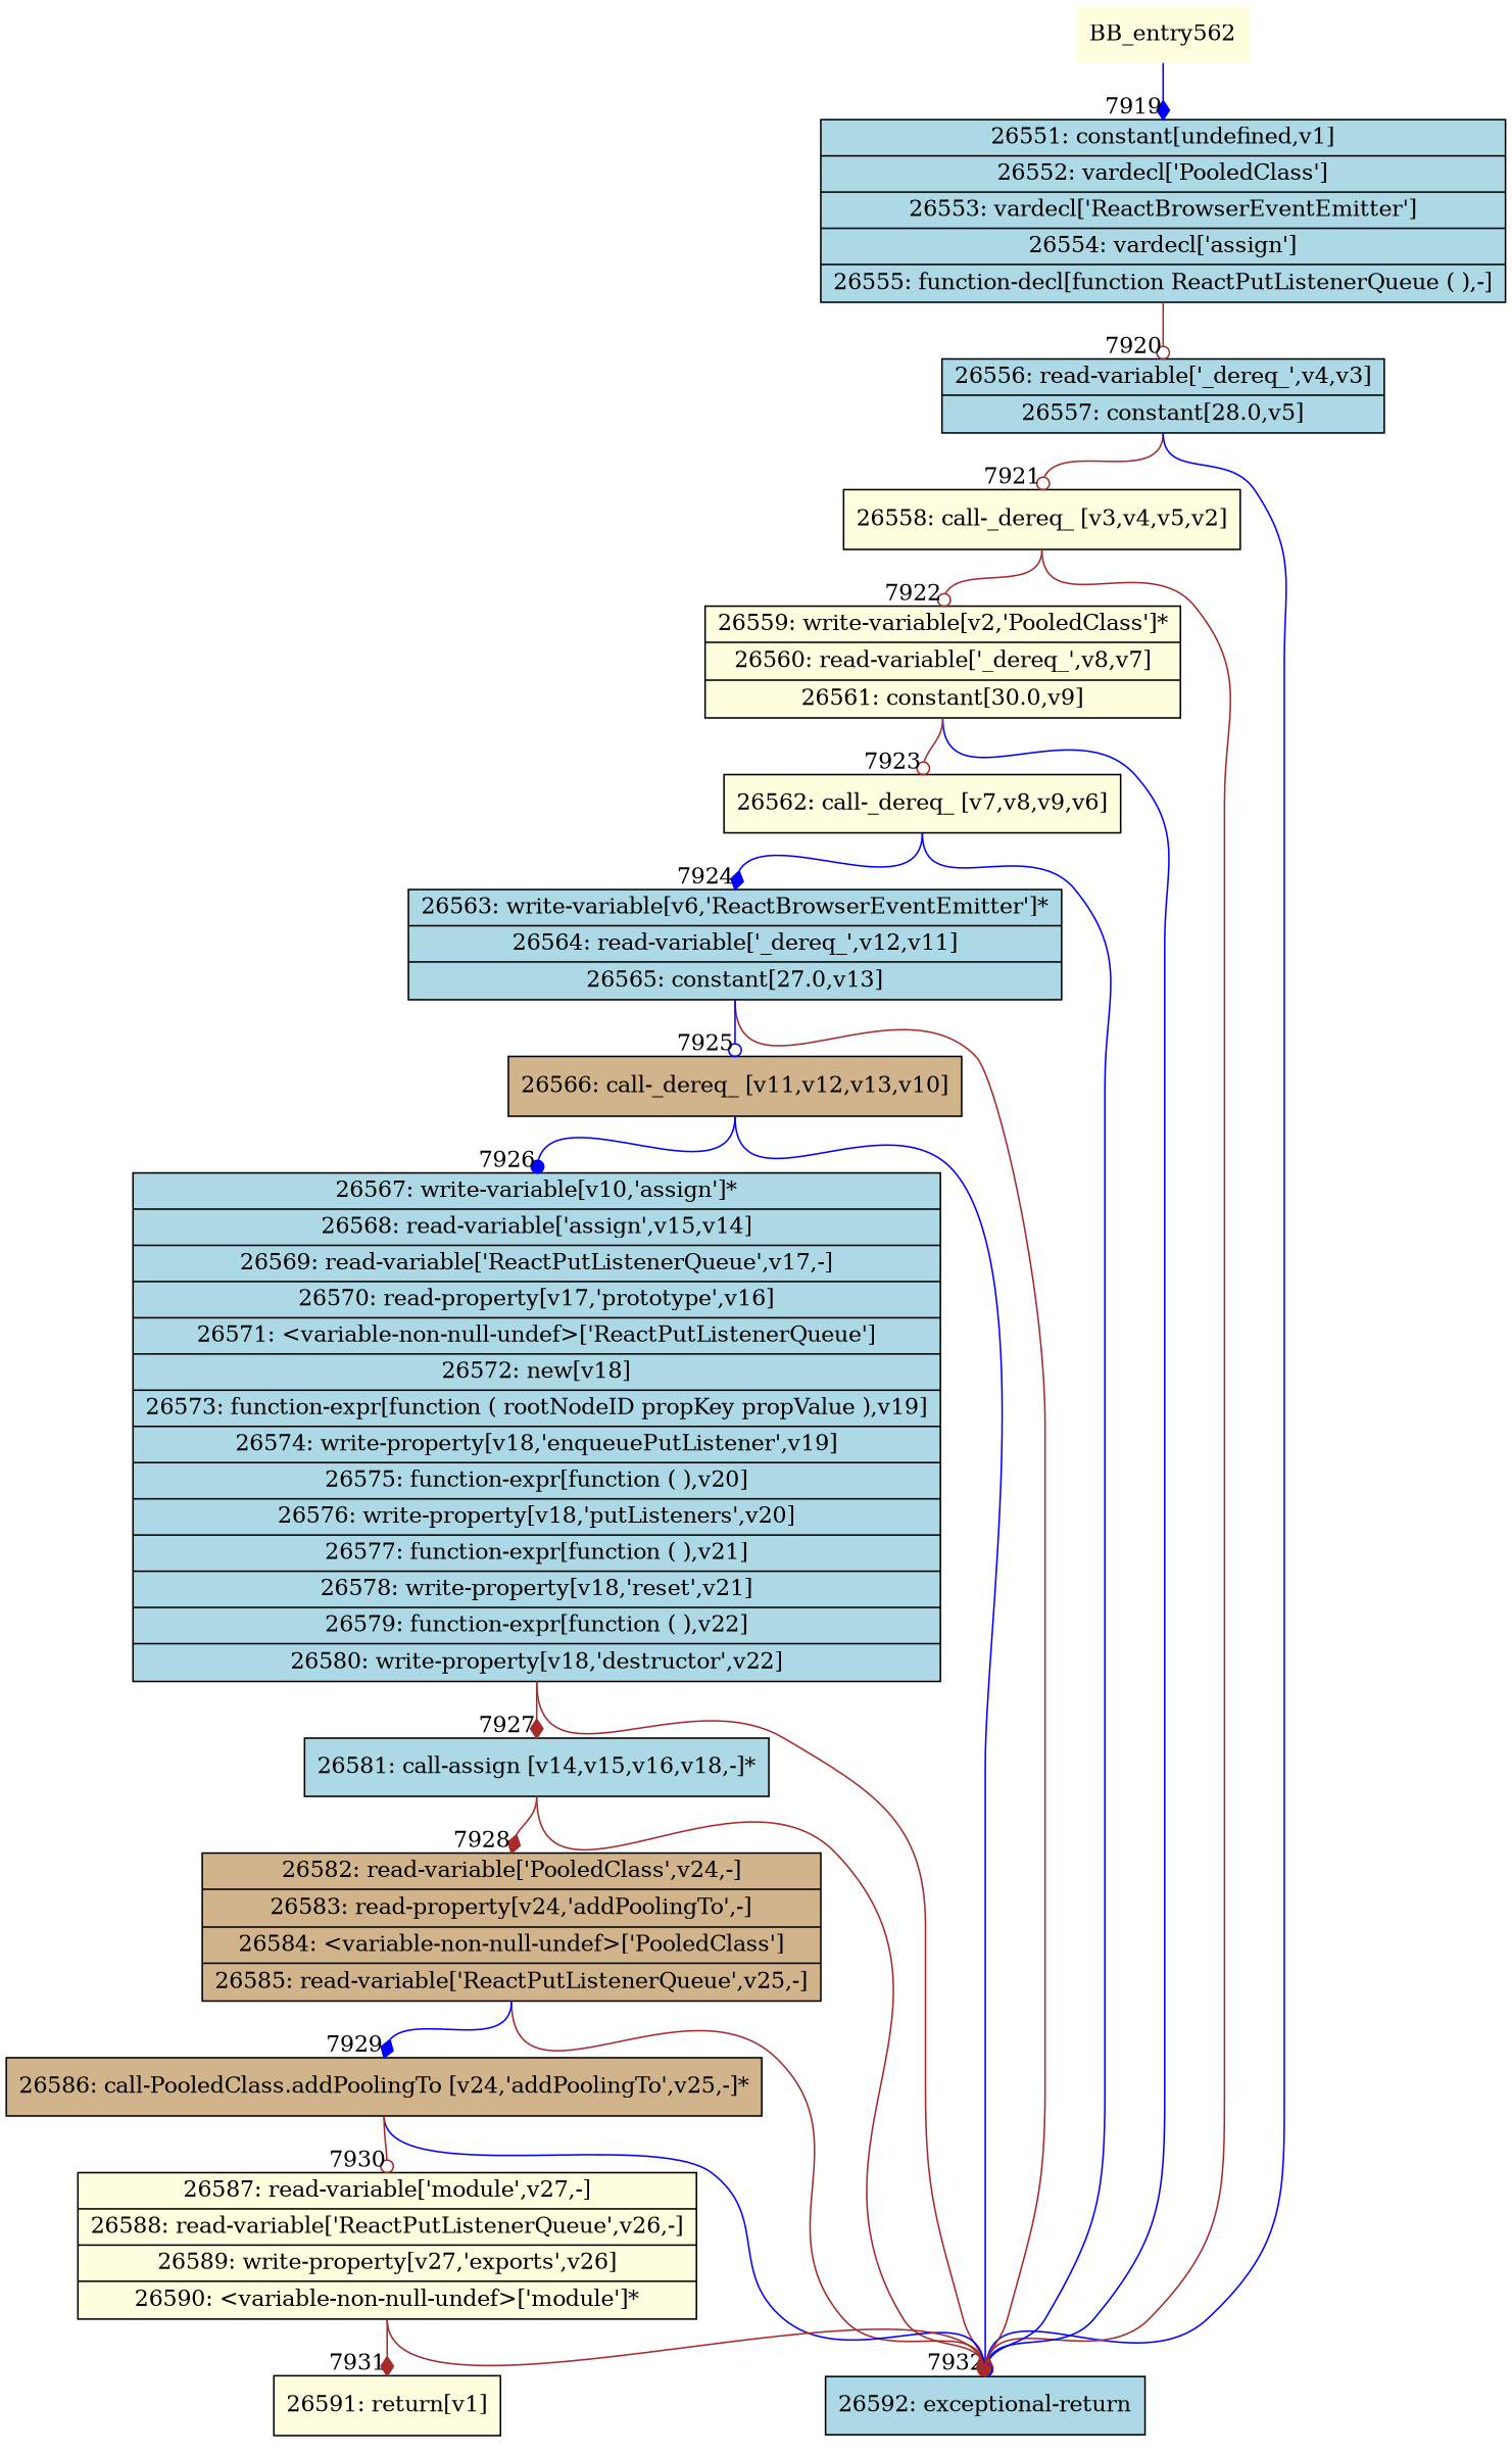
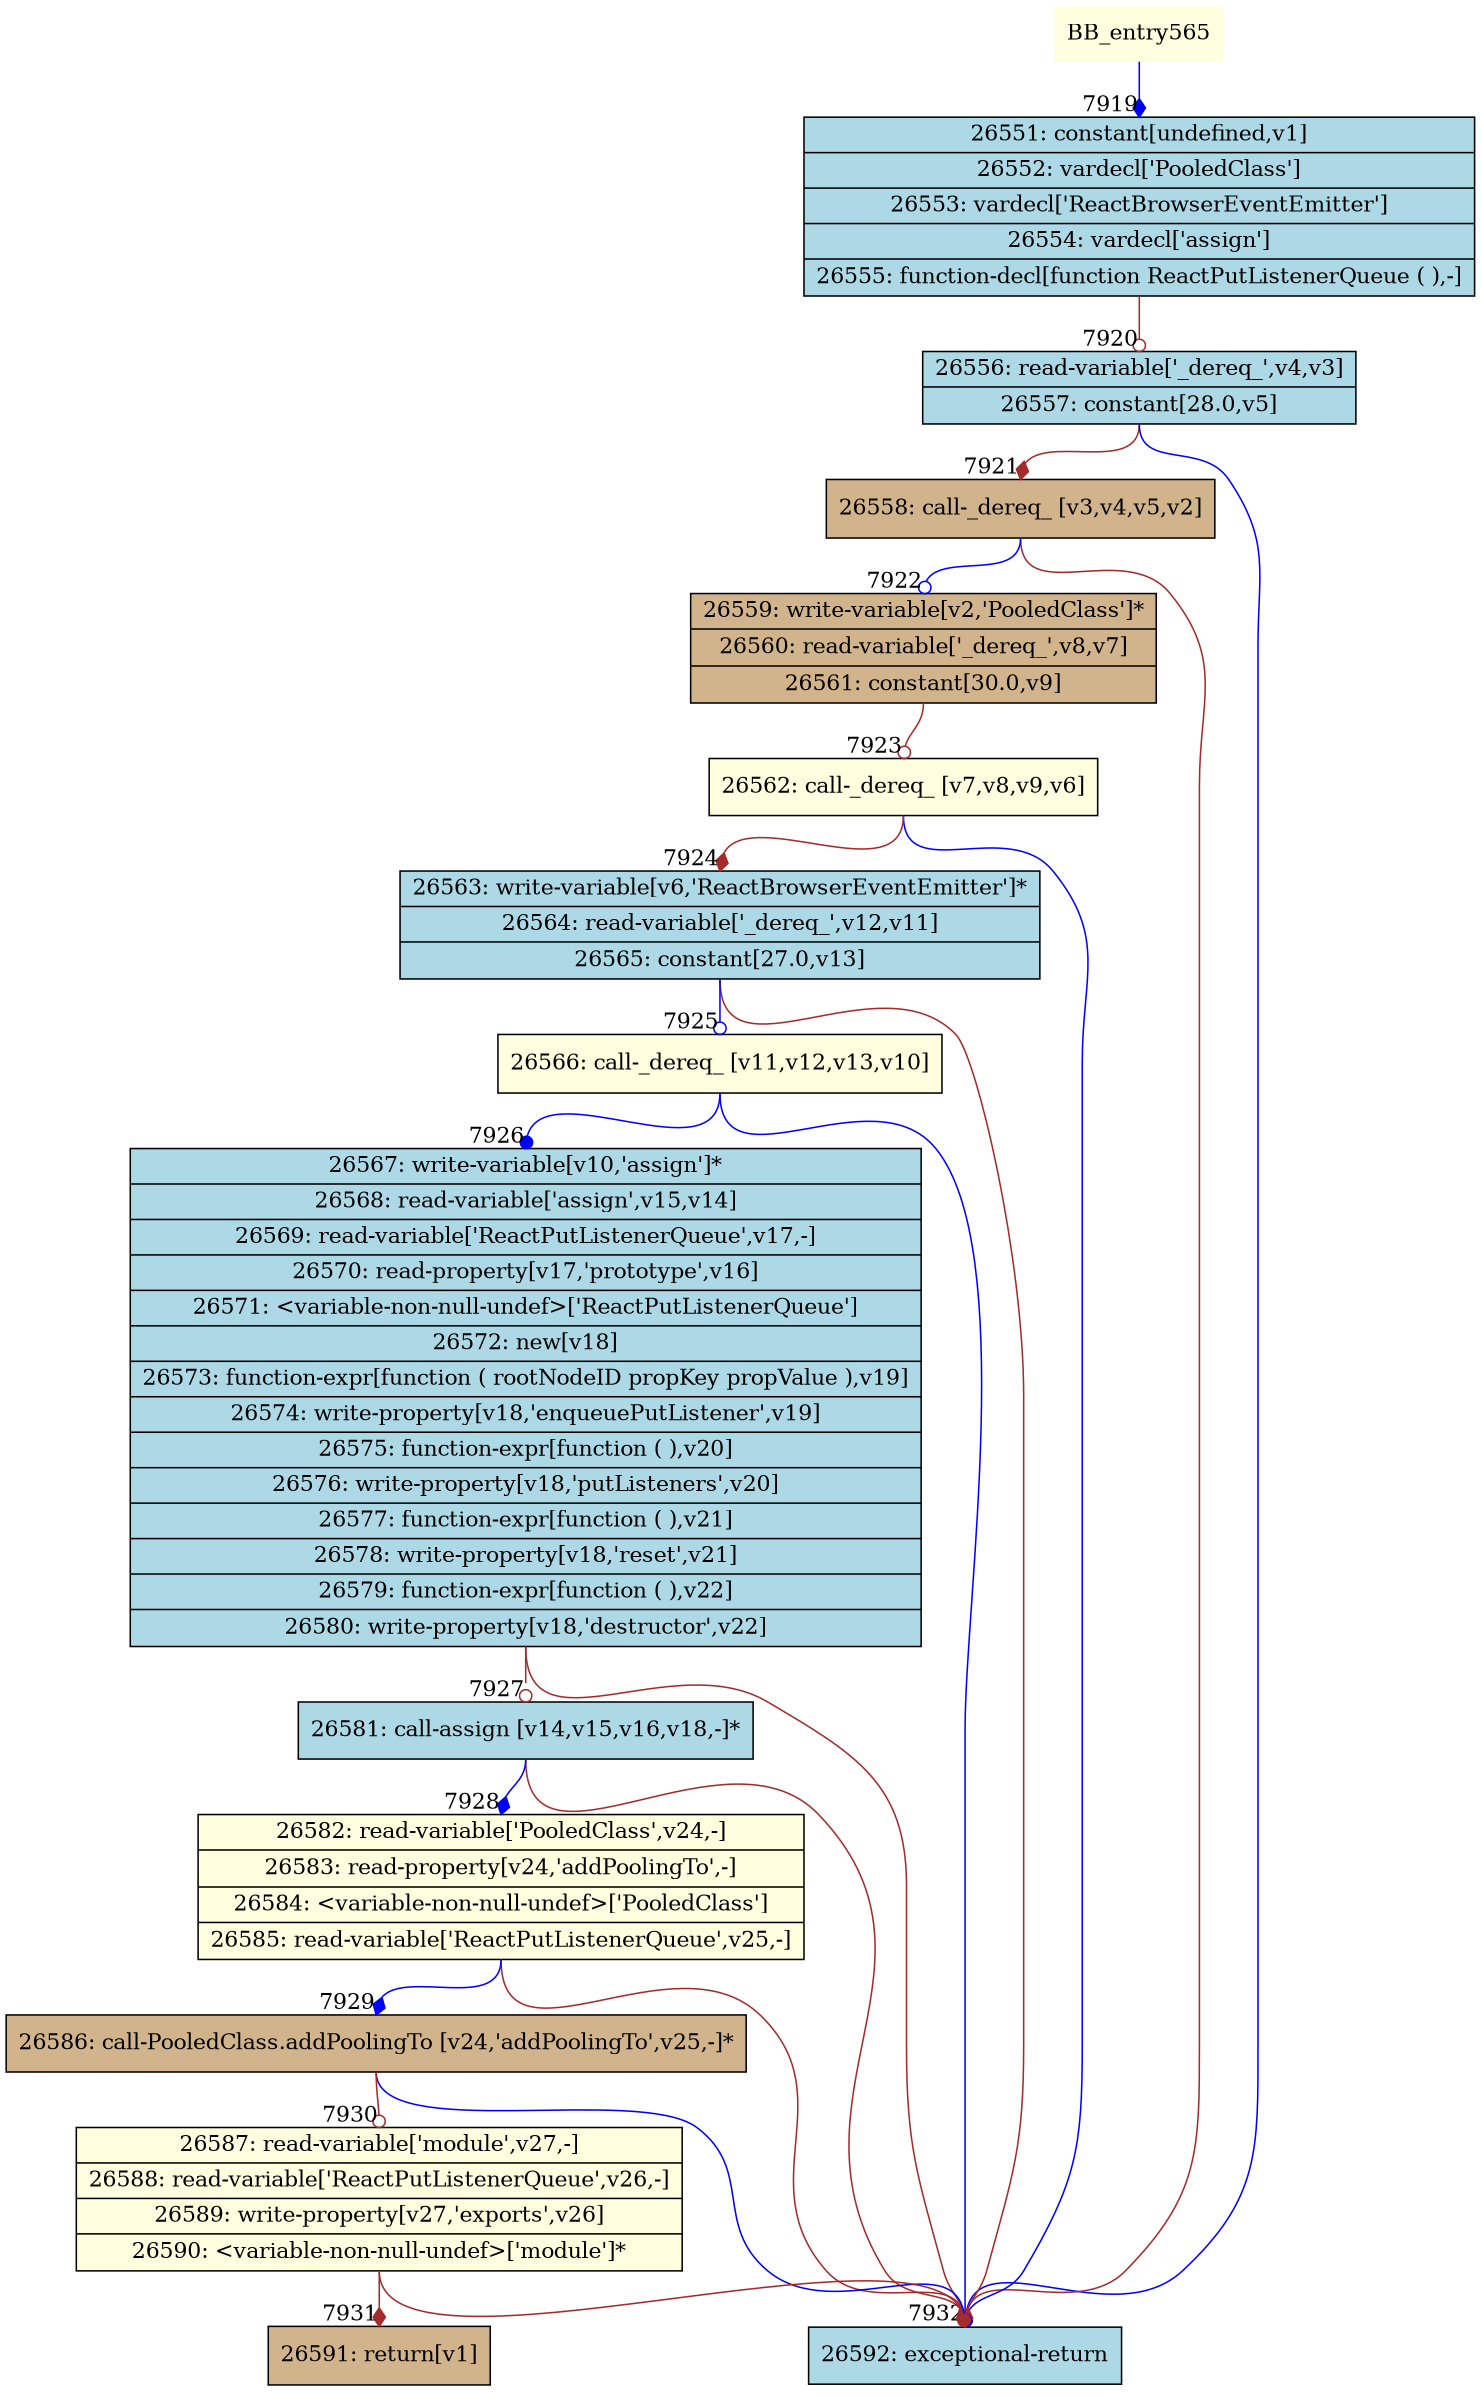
  digraph {
    rankdir=TD
    node [fillcolor=lightblue shape=record style=filled]
    edge [arrowhead=diamond color=brown headport=n tailport=s]
-   BB_entry562 [fillcolor=lightyellow shape=none]
+   BB_entry562 [fillcolor=lightyellow shape=none label=BB_entry565]
    n2 [label="{26551: constant[undefined,v1]|26552: vardecl['PooledClass']|26553: vardecl['ReactBrowserEventEmitter']|26554: vardecl['assign']|26555: function-decl[function ReactPutListenerQueue ( ),-]}"]
    n3 [label="{26556: read-variable['_dereq_',v4,v3]|26557: constant[28.0,v5]}"]
-   n4 [fillcolor=lightyellow label="{26558: call-_dereq_ [v3,v4,v5,v2]}"]
+   n4 [fillcolor=tan label="{26558: call-_dereq_ [v3,v4,v5,v2]}"]
    n5 [label="{26592: exceptional-return}"]
-   n6 [fillcolor=lightyellow label="{26559: write-variable[v2,'PooledClass']*|26560: read-variable['_dereq_',v8,v7]|26561: constant[30.0,v9]}"]
+   n6 [fillcolor=tan label="{26559: write-variable[v2,'PooledClass']*|26560: read-variable['_dereq_',v8,v7]|26561: constant[30.0,v9]}"]
    n7 [fillcolor=lightyellow label="{26562: call-_dereq_ [v7,v8,v9,v6]}"]
    n8 [label="{26563: write-variable[v6,'ReactBrowserEventEmitter']*|26564: read-variable['_dereq_',v12,v11]|26565: constant[27.0,v13]}"]
-   n9 [fillcolor=tan label="{26566: call-_dereq_ [v11,v12,v13,v10]}"]
+   n9 [fillcolor=lightyellow label="{26566: call-_dereq_ [v11,v12,v13,v10]}"]
    n10 [label="{26567: write-variable[v10,'assign']*|26568: read-variable['assign',v15,v14]|26569: read-variable['ReactPutListenerQueue',v17,-]|26570: read-property[v17,'prototype',v16]|26571: \<variable-non-null-undef\>['ReactPutListenerQueue']|26572: new[v18]|26573: function-expr[function ( rootNodeID propKey propValue ),v19]|26574: write-property[v18,'enqueuePutListener',v19]|26575: function-expr[function ( ),v20]|26576: write-property[v18,'putListeners',v20]|26577: function-expr[function ( ),v21]|26578: write-property[v18,'reset',v21]|26579: function-expr[function ( ),v22]|26580: write-property[v18,'destructor',v22]}"]
    n11 [label="{26581: call-assign [v14,v15,v16,v18,-]*}"]
-   n12 [fillcolor=tan label="{26582: read-variable['PooledClass',v24,-]|26583: read-property[v24,'addPoolingTo',-]|26584: \<variable-non-null-undef\>['PooledClass']|26585: read-variable['ReactPutListenerQueue',v25,-]}"]
+   n12 [fillcolor=lightyellow label="{26582: read-variable['PooledClass',v24,-]|26583: read-property[v24,'addPoolingTo',-]|26584: \<variable-non-null-undef\>['PooledClass']|26585: read-variable['ReactPutListenerQueue',v25,-]}"]
    n13 [fillcolor=tan label="{26586: call-PooledClass.addPoolingTo [v24,'addPoolingTo',v25,-]*}"]
    n14 [fillcolor=lightyellow label="{26587: read-variable['module',v27,-]|26588: read-variable['ReactPutListenerQueue',v26,-]|26589: write-property[v27,'exports',v26]|26590: \<variable-non-null-undef\>['module']*}"]
-   n15 [fillcolor=lightyellow label="{26591: return[v1]}"]
+   n15 [fillcolor=tan label="{26591: return[v1]}"]
    BB_entry562 -> n2 [color=blue headlabel="    7919"]
    n2 -> n3 [arrowhead=odot headlabel="      7920"]
-   n3 -> n4 [arrowhead=odot headlabel="      7921"]
+   n3 -> n4 [headlabel="      7921"]
    n3 -> n5 [arrowhead=odot color=blue headlabel="      7932"]
    n4 -> n5 [arrowhead=dot]
-   n4 -> n6 [arrowhead=odot headlabel="      7922"]
-   n6 -> n5 [arrowhead=odot color=blue]
+   n4 -> n6 [arrowhead=odot color=blue headlabel="      7922"]
    n6 -> n7 [arrowhead=odot headlabel="      7923"]
    n7 -> n5 [arrowhead=odot color=blue]
-   n7 -> n8 [color=blue headlabel="      7924"]
+   n7 -> n8 [headlabel="      7924"]
    n8 -> n5
    n8 -> n9 [arrowhead=odot color=blue headlabel="      7925"]
    n9 -> n5 [arrowhead=dot color=blue]
    n9 -> n10 [arrowhead=dot color=blue headlabel="      7926"]
    n10 -> n5
-   n10 -> n11 [headlabel="      7927"]
+   n10 -> n11 [arrowhead=odot headlabel="      7927"]
    n11 -> n5
-   n11 -> n12 [headlabel="      7928"]
+   n11 -> n12 [color=blue headlabel="      7928"]
    n12 -> n5
    n12 -> n13 [color=blue headlabel="      7929"]
    n13 -> n5 [arrowhead=odot color=blue]
    n13 -> n14 [arrowhead=odot headlabel="      7930"]
    n14 -> n5 [arrowhead=dot]
    n14 -> n15 [headlabel="      7931"]
  }
